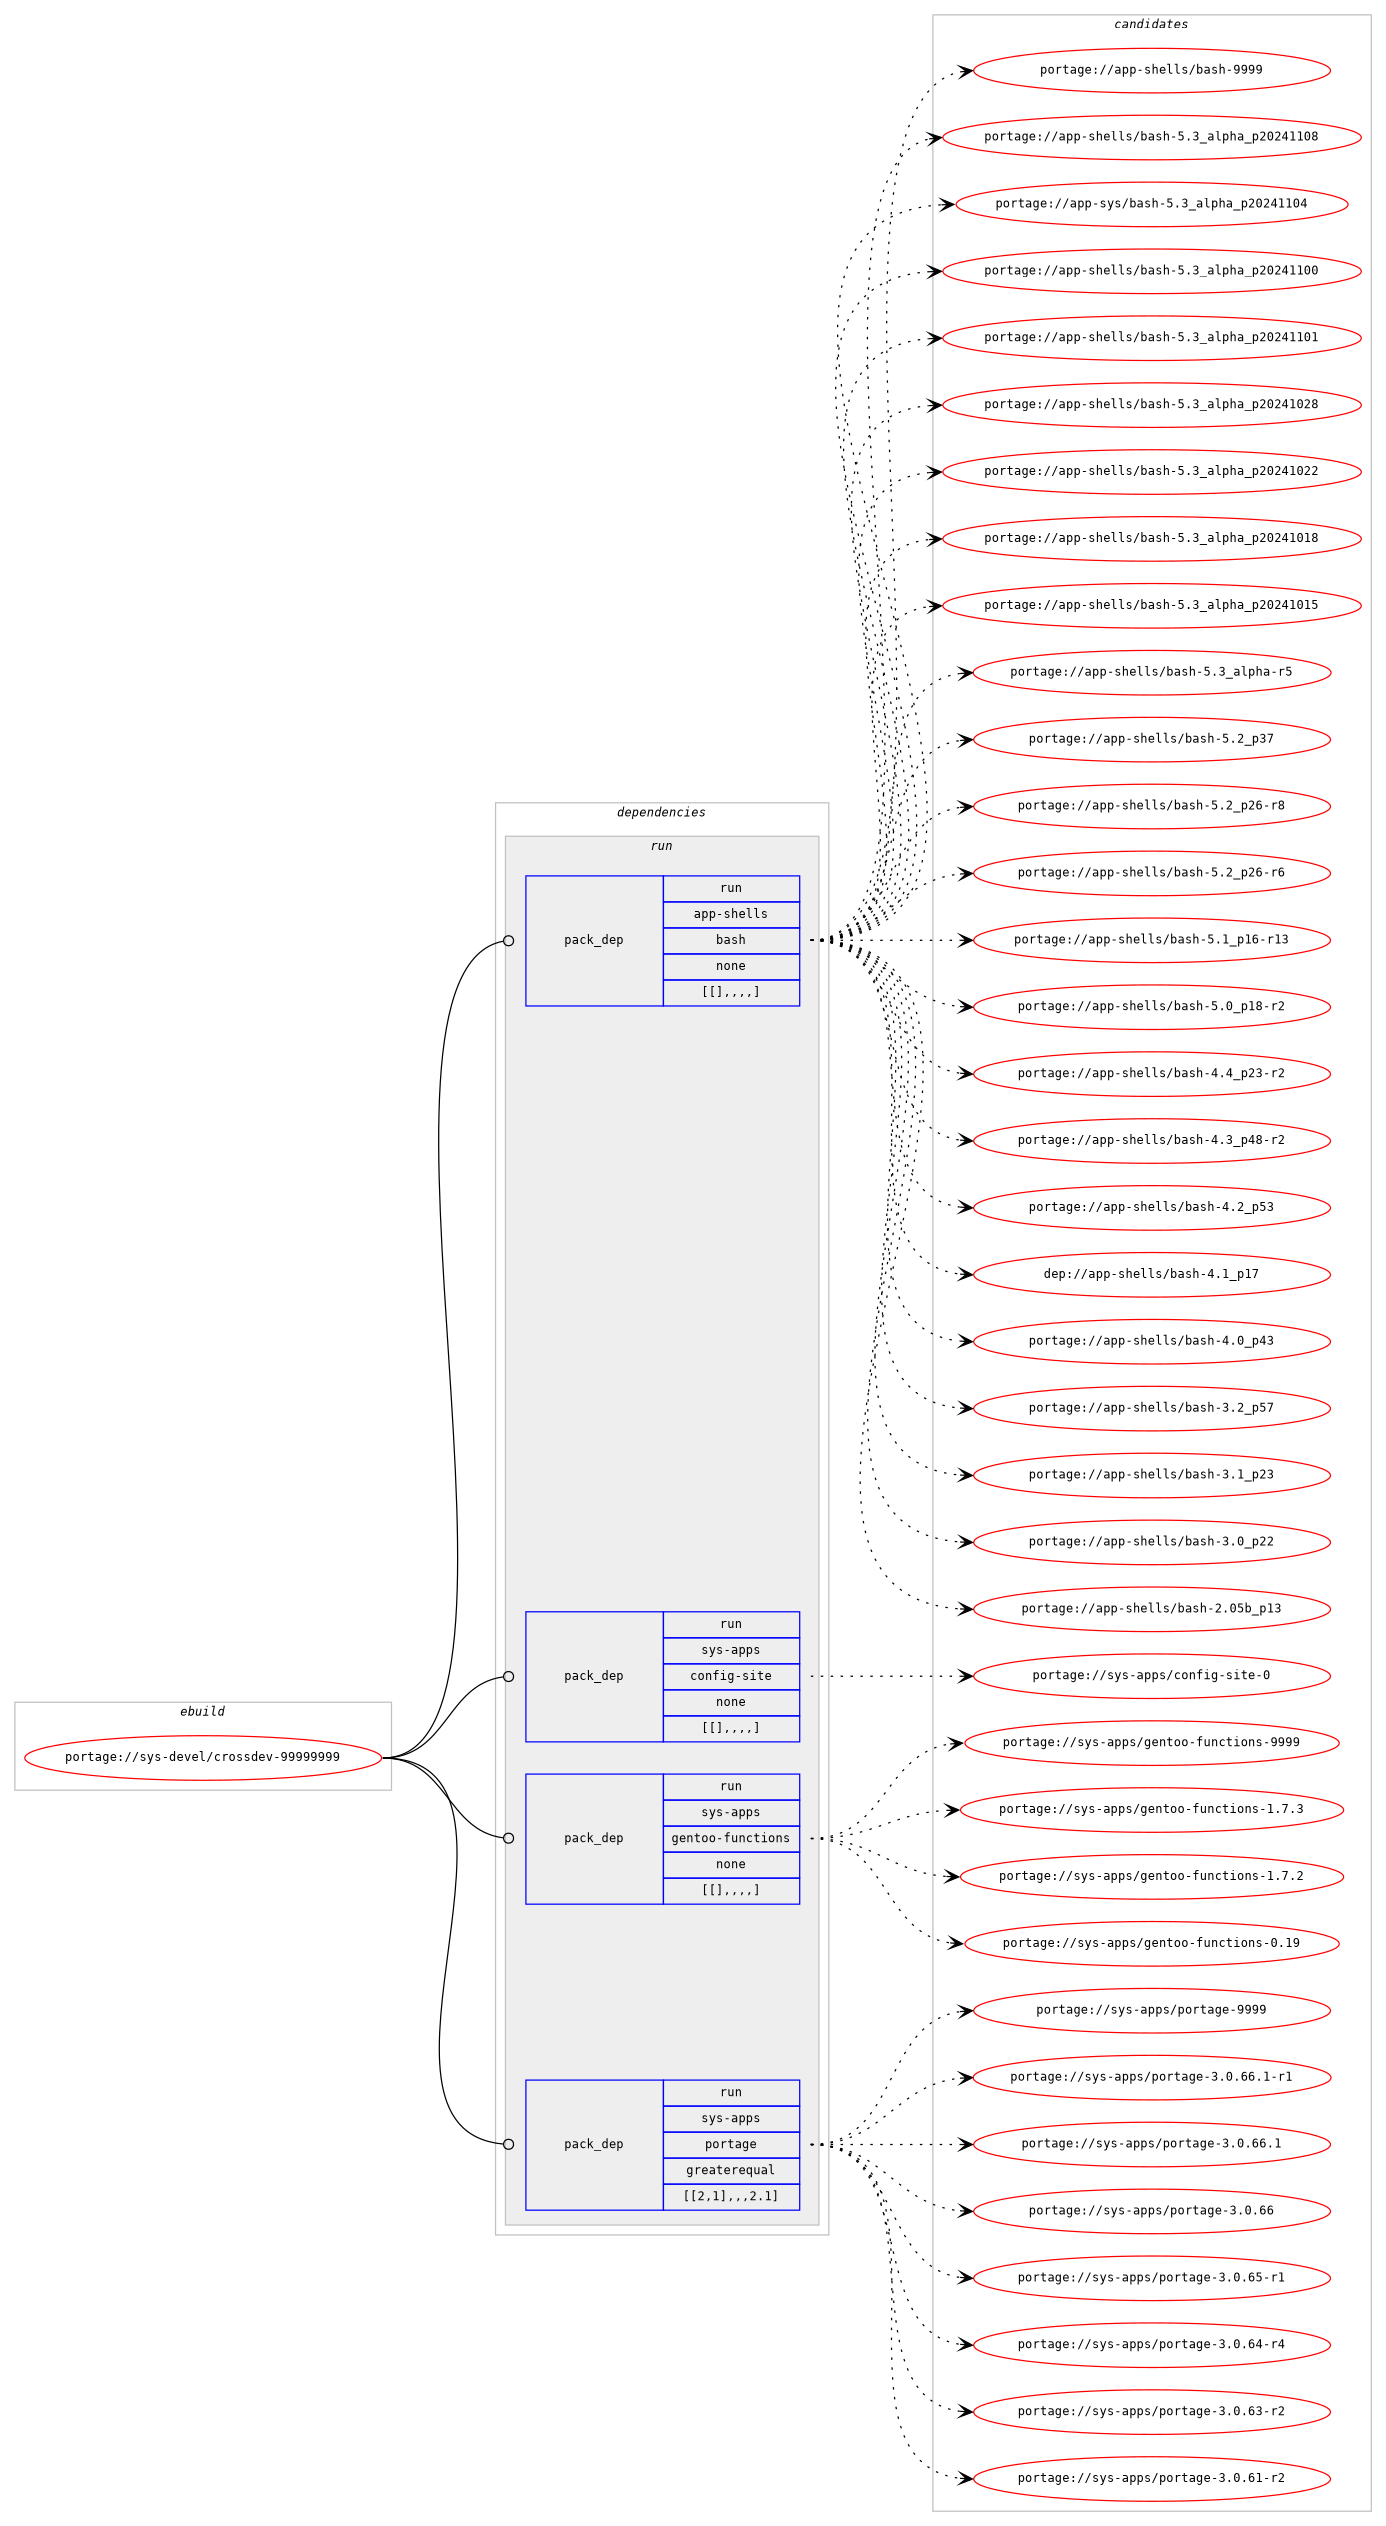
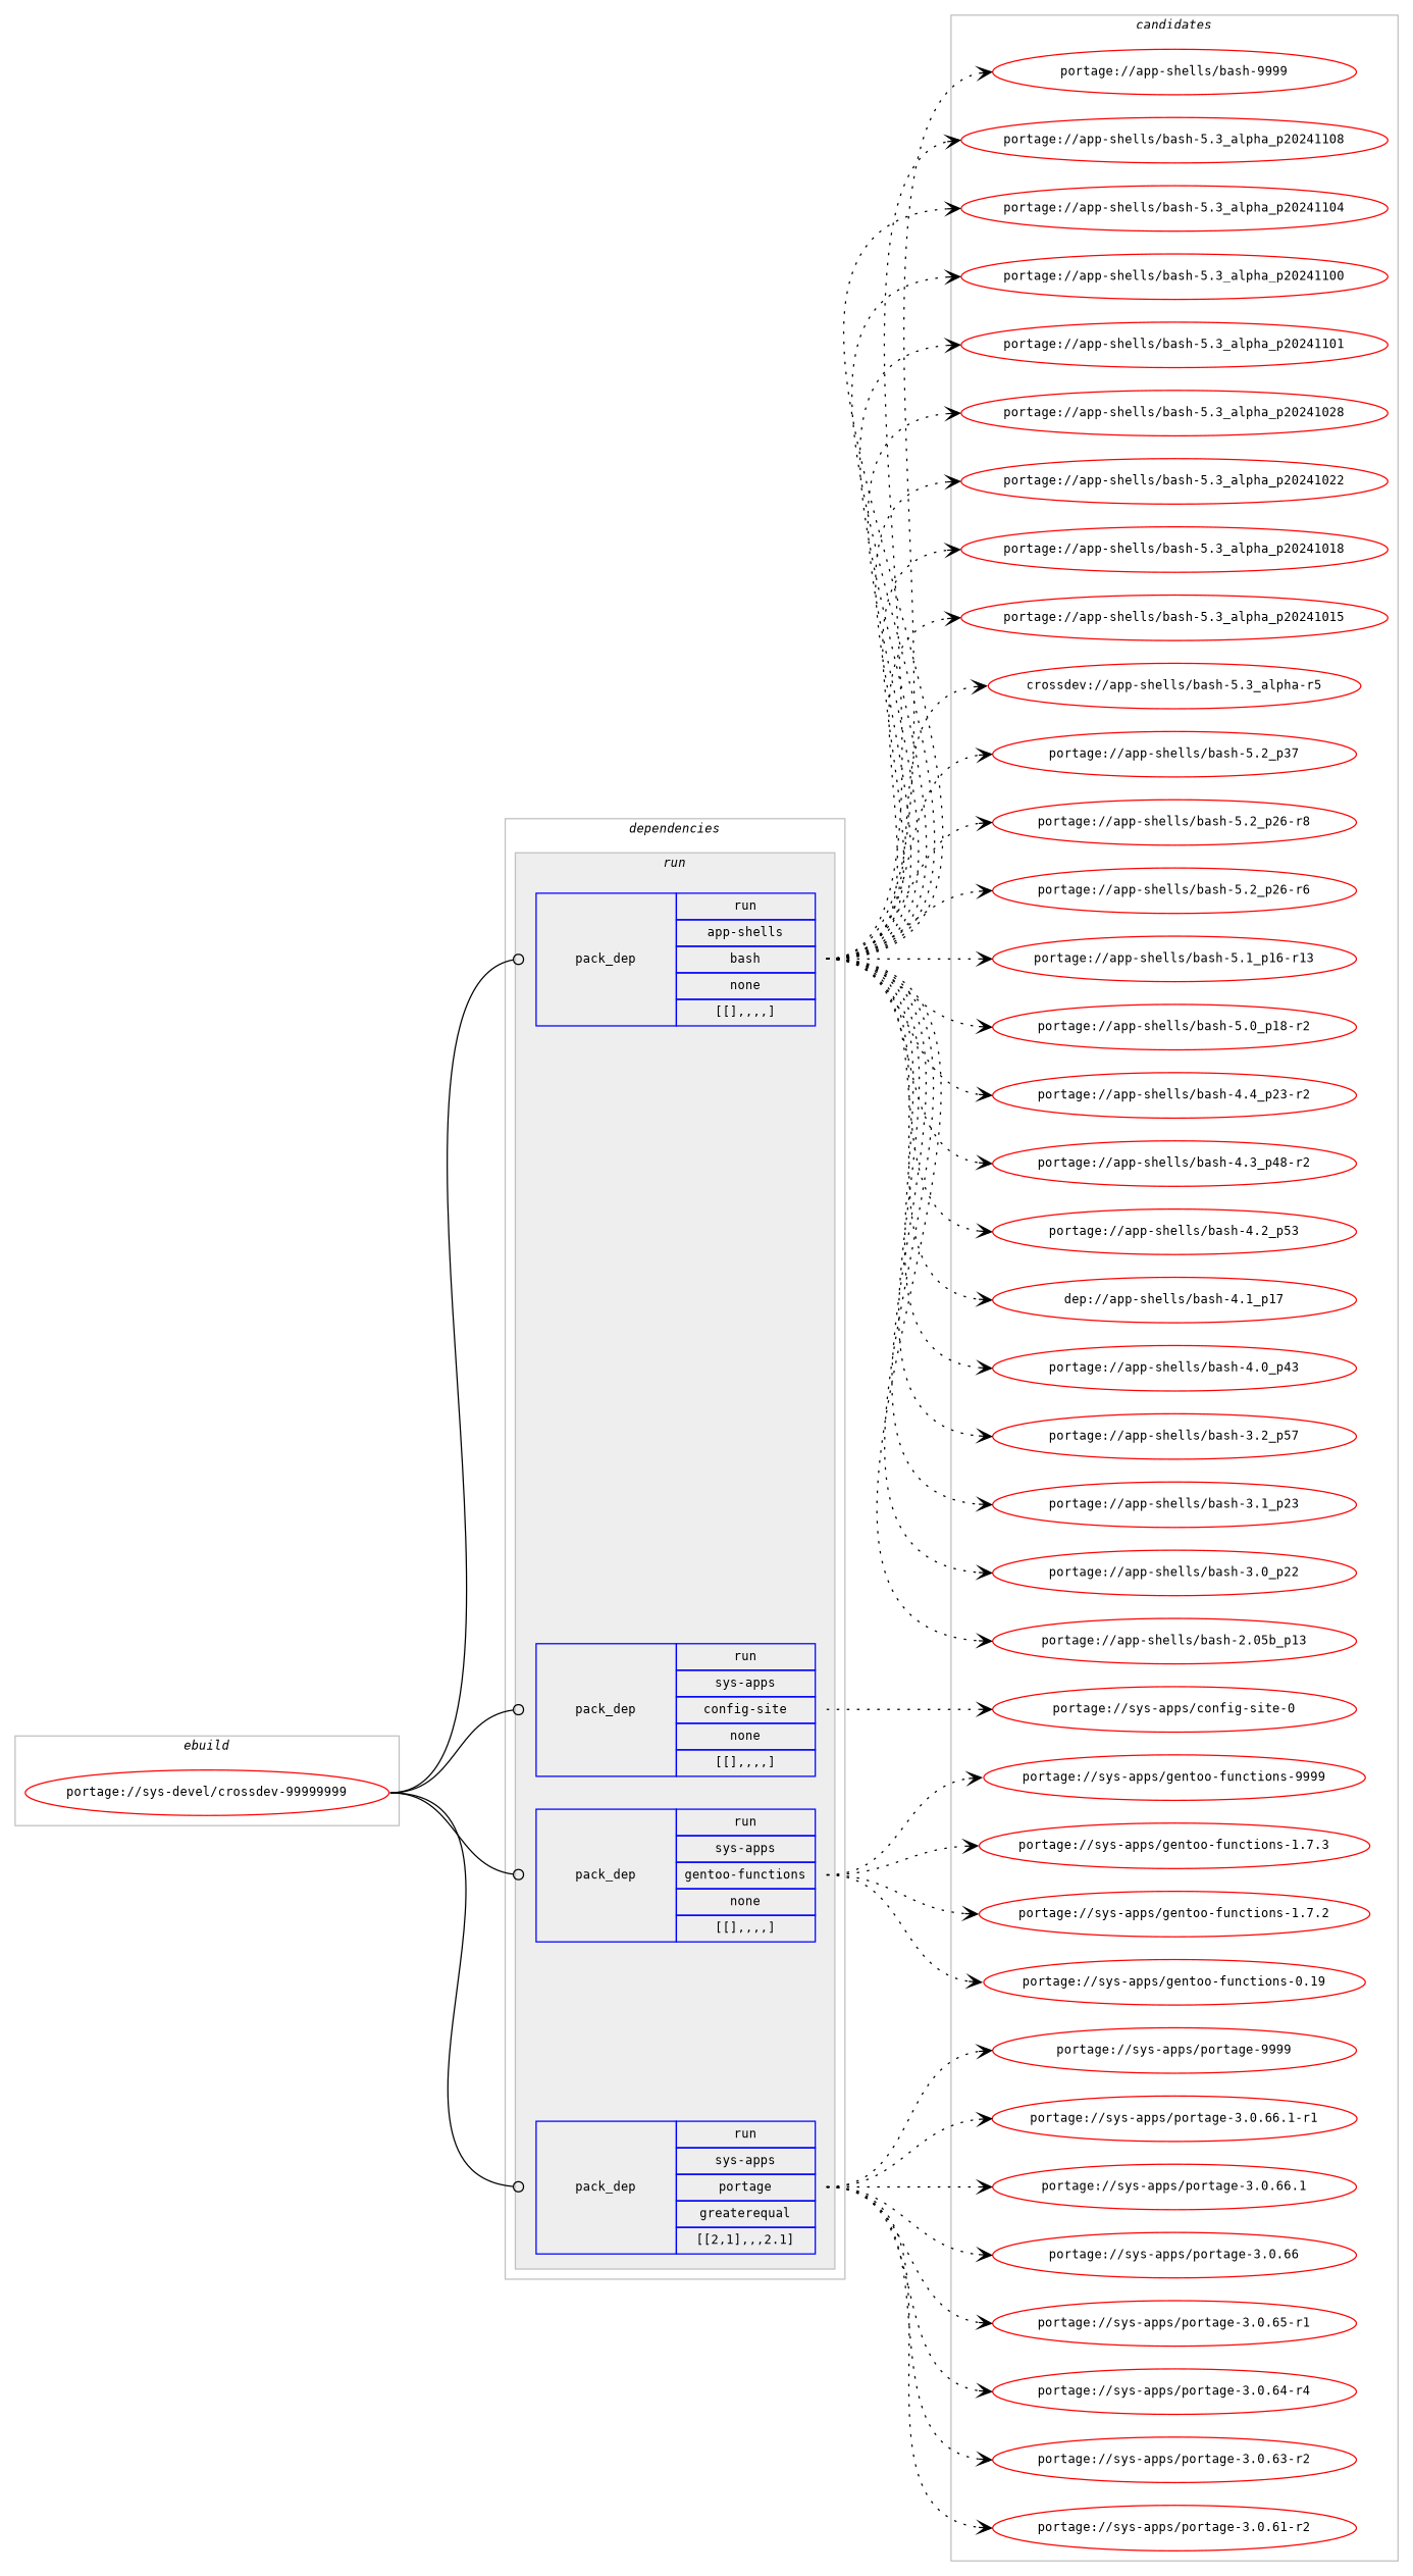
  digraph {
    compound=true
    concentrate=true
    fontname="DejaVu Sans Mono"
    fontsize=10
    newrank=true
    rankdir=LR
    ranksep=1.5
    node [color=red fontname="DejaVu Sans Mono" fontsize=10]
    edge [arrowhead=vee fontname="DejaVu Sans Mono" headport=w style=dotted tailport=e weight=100]
    n1 [label="portage://sys-devel/crossdev-99999999" width=4]
    n2 [color=blue label=<<TABLE BORDER="0" CELLBORDER="1" CELLSPACING="0" CELLPADDING="4" WIDTH="220"><TR><TD ROWSPAN="6" CELLPADDING="30">pack_dep</TD></TR><TR><TD WIDTH="110">run</TD></TR><TR><TD>app-shells</TD></TR><TR><TD>bash</TD></TR><TR><TD>none</TD></TR><TR><TD>[[],,,,]</TD></TR></TABLE>> shape=none]
    n3 [color=blue label=<<TABLE BORDER="0" CELLBORDER="1" CELLSPACING="0" CELLPADDING="4" WIDTH="220"><TR><TD ROWSPAN="6" CELLPADDING="30">pack_dep</TD></TR><TR><TD WIDTH="110">run</TD></TR><TR><TD>sys-apps</TD></TR><TR><TD>config-site</TD></TR><TR><TD>none</TD></TR><TR><TD>[[],,,,]</TD></TR></TABLE>> shape=none]
    n4 [color=blue label=<<TABLE BORDER="0" CELLBORDER="1" CELLSPACING="0" CELLPADDING="4" WIDTH="220"><TR><TD ROWSPAN="6" CELLPADDING="30">pack_dep</TD></TR><TR><TD WIDTH="110">run</TD></TR><TR><TD>sys-apps</TD></TR><TR><TD>gentoo-functions</TD></TR><TR><TD>none</TD></TR><TR><TD>[[],,,,]</TD></TR></TABLE>> shape=none]
    n5 [color=blue label=<<TABLE BORDER="0" CELLBORDER="1" CELLSPACING="0" CELLPADDING="4" WIDTH="220"><TR><TD ROWSPAN="6" CELLPADDING="30">pack_dep</TD></TR><TR><TD WIDTH="110">run</TD></TR><TR><TD>sys-apps</TD></TR><TR><TD>portage</TD></TR><TR><TD>greaterequal</TD></TR><TR><TD>[[2,1],,,2.1]</TD></TR></TABLE>> shape=none]
    n6 [label="portage://app-shells/bash-9999" width=4]
    n7 [label="portage://app-shells/bash-5.3_alpha_p20241108" width=4]
-   n8 [label="portage://app-sys/bash-5.3_alpha_p20241104" width=4]
+   n8 [label="portage://app-shells/bash-5.3_alpha_p20241104" width=4]
    n9 [label="portage://app-shells/bash-5.3_alpha_p20241100" width=4]
    n10 [label="portage://app-shells/bash-5.3_alpha_p20241101" width=4]
    n11 [label="portage://app-shells/bash-5.3_alpha_p20241028" width=4]
    n12 [label="portage://app-shells/bash-5.3_alpha_p20241022" width=4]
    n13 [label="portage://app-shells/bash-5.3_alpha_p20241018" width=4]
    n14 [label="portage://app-shells/bash-5.3_alpha_p20241015" width=4]
-   n15 [label="portage://app-shells/bash-5.3_alpha-r5" width=4]
+   n15 [label="crossdev://app-shells/bash-5.3_alpha-r5" width=4]
    n16 [label="portage://app-shells/bash-5.2_p37" width=4]
    n17 [label="portage://app-shells/bash-5.2_p26-r8" width=4]
    n18 [label="portage://app-shells/bash-5.2_p26-r6" width=4]
    n19 [label="portage://app-shells/bash-5.1_p16-r13" width=4]
    n20 [label="portage://app-shells/bash-5.0_p18-r2" width=4]
    n21 [label="portage://app-shells/bash-4.4_p23-r2" width=4]
    n22 [label="portage://app-shells/bash-4.3_p48-r2" width=4]
    n23 [label="portage://app-shells/bash-4.2_p53" width=4]
    n24 [label="dep://app-shells/bash-4.1_p17" width=4]
    n25 [label="portage://app-shells/bash-4.0_p43" width=4]
    n26 [label="portage://app-shells/bash-3.2_p57" width=4]
    n27 [label="portage://app-shells/bash-3.1_p23" width=4]
    n28 [label="portage://app-shells/bash-3.0_p22" width=4]
    n29 [label="portage://app-shells/bash-2.05b_p13" width=4]
    n30 [label="portage://sys-apps/config-site-0" width=4]
    n31 [label="portage://sys-apps/gentoo-functions-9999" width=4]
    n32 [label="portage://sys-apps/gentoo-functions-1.7.3" width=4]
    n33 [label="portage://sys-apps/gentoo-functions-1.7.2" width=4]
    n34 [label="portage://sys-apps/gentoo-functions-0.19" width=4]
    n35 [label="portage://sys-apps/portage-9999" width=4]
    n36 [label="portage://sys-apps/portage-3.0.66.1-r1" width=4]
    n37 [label="portage://sys-apps/portage-3.0.66.1" width=4]
    n38 [label="portage://sys-apps/portage-3.0.66" width=4]
    n39 [label="portage://sys-apps/portage-3.0.65-r1" width=4]
    n40 [label="portage://sys-apps/portage-3.0.64-r4" width=4]
    n41 [label="portage://sys-apps/portage-3.0.63-r2" width=4]
    n42 [label="portage://sys-apps/portage-3.0.61-r2" width=4]
    subgraph cluster_1 {
      color=gray
      label=<<i>ebuild</i>>
      n1
    }
    subgraph cluster_2 {
      color=gray
      label=<<i>dependencies</i>>
      subgraph cluster_3 {
        color=gray
        fillcolor="#eeeeee"
        label=<<i>compile</i>>
        style=filled
      }
      subgraph cluster_4 {
        color=gray
        fillcolor="#eeeeee"
        label=<<i>compile and run</i>>
        style=filled
      }
      subgraph cluster_5 {
        color=gray
        fillcolor="#eeeeee"
        label=<<i>run</i>>
        style=filled
        subgraph sub_6 {
          color=gray
          fillcolor="#eeeeee"
          label=<<i>run</i>>
          style=filled
          n2
        }
        subgraph sub_7 {
          color=gray
          fillcolor="#eeeeee"
          label=<<i>run</i>>
          style=filled
          n3
        }
        subgraph sub_8 {
          color=gray
          fillcolor="#eeeeee"
          label=<<i>run</i>>
          style=filled
          n4
        }
        subgraph sub_9 {
          color=gray
          fillcolor="#eeeeee"
          label=<<i>run</i>>
          style=filled
          n5
        }
      }
    }
    subgraph cluster_10 {
      color=gray
      label=<<i>candidates</i>>
      rank=same
      subgraph sub_11 {
        color=black
        label=<<i>candidates</i>>
        nodesep=1
        rank=same
        n6
        n7
        n8
        n9
        n10
        n11
        n12
        n13
        n14
        n15
        n16
        n17
        n18
        n19
        n20
        n21
        n22
        n23
        n24
        n25
        n26
        n27
        n28
        n29
      }
      subgraph sub_12 {
        color=black
        label=<<i>candidates</i>>
        nodesep=1
        rank=same
        n30
      }
      subgraph sub_13 {
        color=black
        label=<<i>candidates</i>>
        nodesep=1
        rank=same
        n31
        n32
        n33
        n34
      }
      subgraph sub_14 {
        color=black
        label=<<i>candidates</i>>
        nodesep=1
        rank=same
        n35
        n36
        n37
        n38
        n39
        n40
        n41
        n42
      }
    }
    n1 -> n2 [arrowhead=odot style=solid weight=20]
    n1 -> n3 [arrowhead=odot style=solid weight=20]
    n1 -> n4 [arrowhead=odot style=solid weight=20]
    n1 -> n5 [arrowhead=odot style=solid weight=20]
    n2 -> n6
    n2 -> n7
    n2 -> n8
    n2 -> n9
    n2 -> n10
    n2 -> n11
    n2 -> n12
    n2 -> n13
    n2 -> n14
    n2 -> n15
    n2 -> n16
    n2 -> n17
    n2 -> n18
    n2 -> n19
    n2 -> n20
    n2 -> n21
    n2 -> n22
    n2 -> n23
    n2 -> n24
    n2 -> n25
    n2 -> n26
    n2 -> n27
    n2 -> n28
    n2 -> n29
    n3 -> n30
    n4 -> n31
    n4 -> n32
    n4 -> n33
    n4 -> n34
    n5 -> n35
    n5 -> n36
    n5 -> n37
    n5 -> n38
    n5 -> n39
    n5 -> n40
    n5 -> n41
    n5 -> n42
  }
